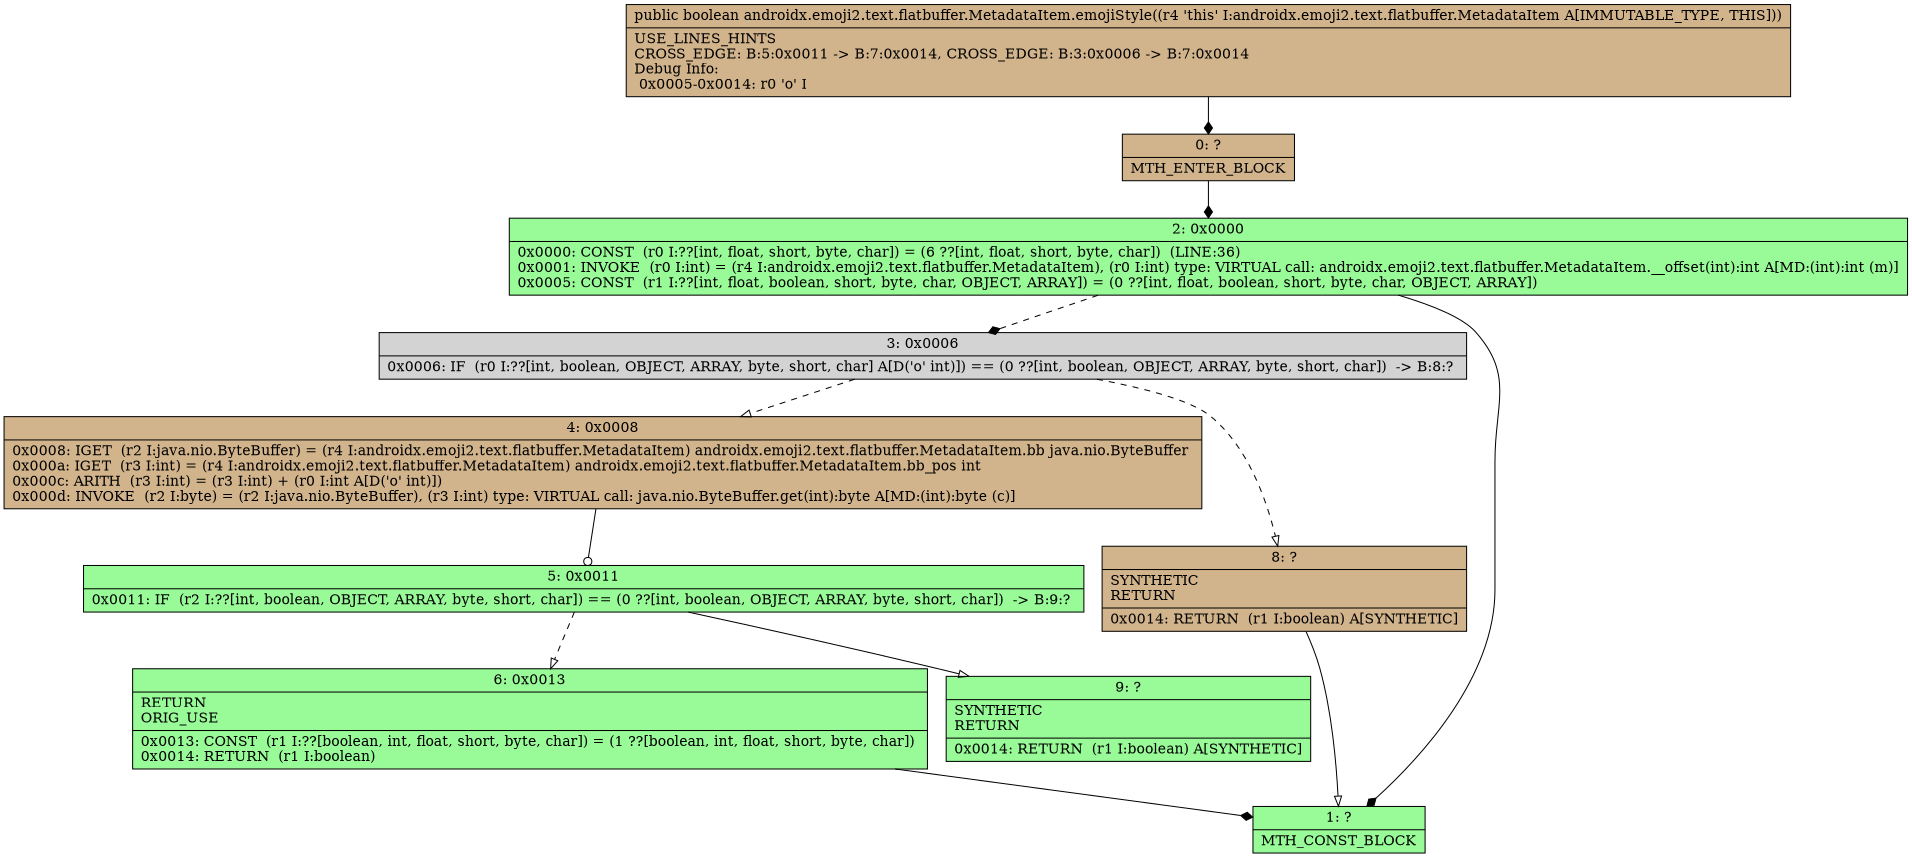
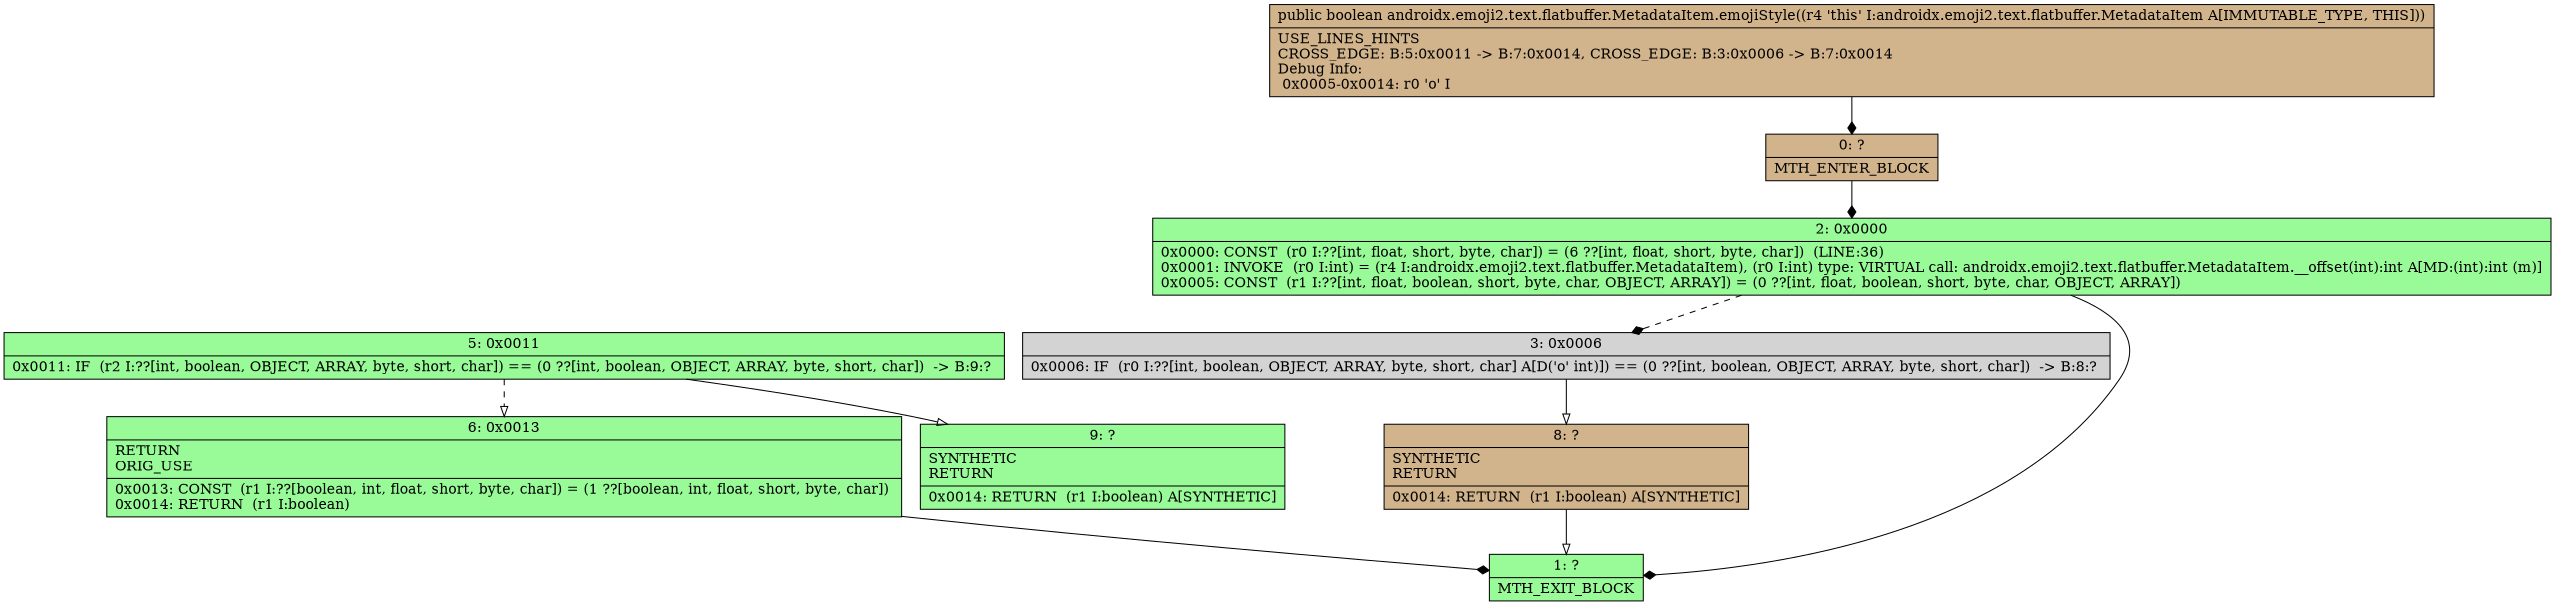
  digraph {
    node [fillcolor=palegreen shape=record style=filled]
    edge [arrowhead=diamond]
    n1 [fillcolor=tan label="{0\:\ ?|MTH_ENTER_BLOCK\l}"]
    n2 [label="{2\:\ 0x0000|0x0000: CONST  (r0 I:??[int, float, short, byte, char]) = (6 ??[int, float, short, byte, char])  (LINE:36)\l0x0001: INVOKE  (r0 I:int) = (r4 I:androidx.emoji2.text.flatbuffer.MetadataItem), (r0 I:int) type: VIRTUAL call: androidx.emoji2.text.flatbuffer.MetadataItem.__offset(int):int A[MD:(int):int (m)]\l0x0005: CONST  (r1 I:??[int, float, boolean, short, byte, char, OBJECT, ARRAY]) = (0 ??[int, float, boolean, short, byte, char, OBJECT, ARRAY]) \l}"]
    n3 [fillcolor=lightgrey label="{3\:\ 0x0006|0x0006: IF  (r0 I:??[int, boolean, OBJECT, ARRAY, byte, short, char] A[D('o' int)]) == (0 ??[int, boolean, OBJECT, ARRAY, byte, short, char])  \-\> B:8:? \l}"]
-   n4 [label="{1\:\ ?|MTH_CONST_BLOCK\l}"]
-   n5 [fillcolor=tan label="{4\:\ 0x0008|0x0008: IGET  (r2 I:java.nio.ByteBuffer) = (r4 I:androidx.emoji2.text.flatbuffer.MetadataItem) androidx.emoji2.text.flatbuffer.MetadataItem.bb java.nio.ByteBuffer \l0x000a: IGET  (r3 I:int) = (r4 I:androidx.emoji2.text.flatbuffer.MetadataItem) androidx.emoji2.text.flatbuffer.MetadataItem.bb_pos int \l0x000c: ARITH  (r3 I:int) = (r3 I:int) + (r0 I:int A[D('o' int)]) \l0x000d: INVOKE  (r2 I:byte) = (r2 I:java.nio.ByteBuffer), (r3 I:int) type: VIRTUAL call: java.nio.ByteBuffer.get(int):byte A[MD:(int):byte (c)]\l}"]
+   n4 [label="{1\:\ ?|MTH_EXIT_BLOCK\l}"]
    n6 [fillcolor=tan label="{8\:\ ?|SYNTHETIC\lRETURN\l|0x0014: RETURN  (r1 I:boolean) A[SYNTHETIC]\l}"]
    n7 [label="{5\:\ 0x0011|0x0011: IF  (r2 I:??[int, boolean, OBJECT, ARRAY, byte, short, char]) == (0 ??[int, boolean, OBJECT, ARRAY, byte, short, char])  \-\> B:9:? \l}"]
    n8 [label="{6\:\ 0x0013|RETURN\lORIG_USE\l|0x0013: CONST  (r1 I:??[boolean, int, float, short, byte, char]) = (1 ??[boolean, int, float, short, byte, char]) \l0x0014: RETURN  (r1 I:boolean) \l}"]
    n9 [label="{9\:\ ?|SYNTHETIC\lRETURN\l|0x0014: RETURN  (r1 I:boolean) A[SYNTHETIC]\l}"]
    n10 [fillcolor=tan label="{public boolean androidx.emoji2.text.flatbuffer.MetadataItem.emojiStyle((r4 'this' I:androidx.emoji2.text.flatbuffer.MetadataItem A[IMMUTABLE_TYPE, THIS]))  | USE_LINES_HINTS\lCROSS_EDGE: B:5:0x0011 \-\> B:7:0x0014, CROSS_EDGE: B:3:0x0006 \-\> B:7:0x0014\lDebug Info:\l  0x0005\-0x0014: r0 'o' I\l}"]
    n1 -> n2
    n2 -> n3 [style=dashed]
    n2 -> n4
-   n3 -> n5 [arrowhead=onormal style=dashed]
-   n3 -> n6 [arrowhead=onormal style=dashed]
-   n5 -> n7 [arrowhead=odot]
+   n3 -> n6 [arrowhead=onormal]
    n6 -> n4 [arrowhead=onormal]
    n7 -> n8 [arrowhead=onormal style=dashed]
    n7 -> n9 [arrowhead=onormal]
    n8 -> n4
    n10 -> n1
  }
